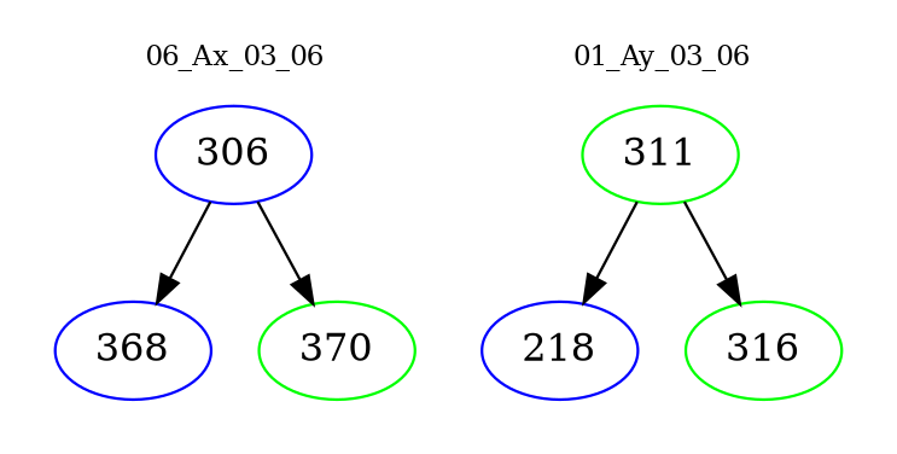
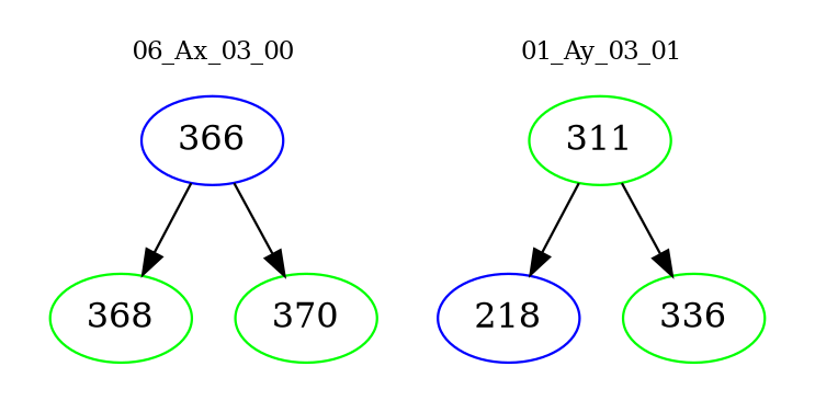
  digraph {
    node [color=blue]
    edge [color=black]
-   n1 [label=306]
-   n2 [label=368]
+   n1 [label=366]
+   n2 [color=green label=368]
    n3 [color=green label=370]
    n4 [color=green label=311]
    n5 [label=218]
-   n6 [color=green label=316]
+   n6 [color=green label=336]
    subgraph cluster_1 {
      color=white
      fontsize=10
-     label="06_Ax_03_06"
+     label="06_Ax_03_00"
      n1
      n2
      n3
    }
    subgraph cluster_2 {
      color=white
      fontsize=10
-     label="01_Ay_03_06"
+     label="01_Ay_03_01"
      n4
      n5
      n6
    }
    n1 -> n2
    n1 -> n3
    n4 -> n5
    n4 -> n6
  }
